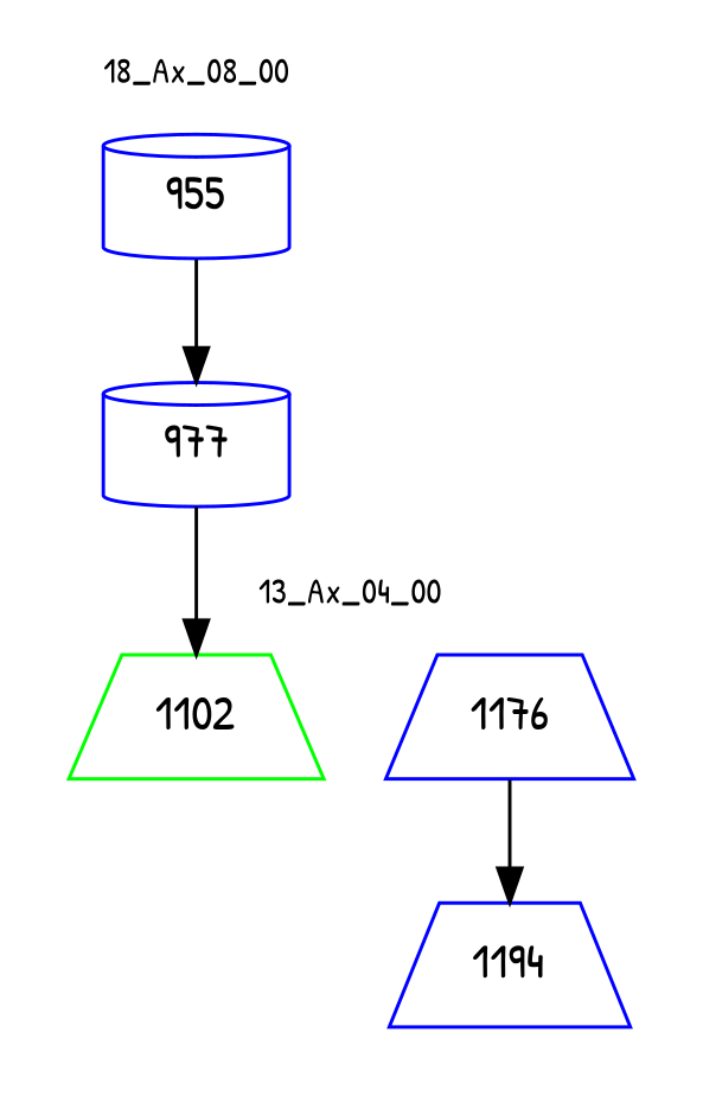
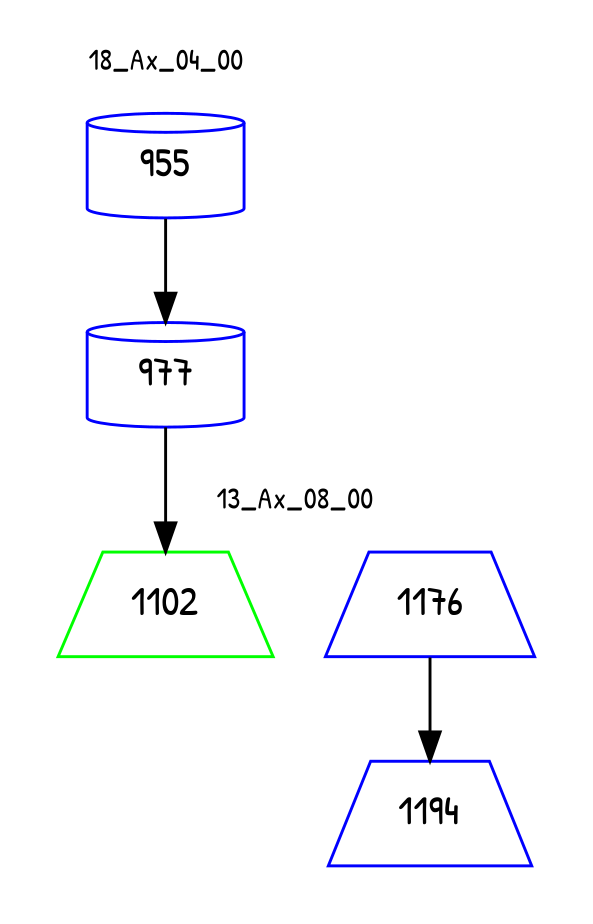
  digraph {
    fontname="Patrick Hand"
    node [color=blue fontname="Patrick Hand" shape=trapezium]
    edge [color=black fontname="Patrick Hand"]
    n1 [label=955 shape=cylinder]
    n2 [label=977 shape=cylinder]
    n3 [label=1176]
    n4 [color=green label=1102]
    n5 [label=1194]
    subgraph cluster_1 {
      color=white
      fontsize=10
-     label="18_Ax_08_00"
+     label="18_Ax_04_00"
      n1
      n2
    }
    subgraph cluster_2 {
      color=white
      fontsize=10
-     label="13_Ax_04_00"
+     label="13_Ax_08_00"
      n3
      n4
      n5
    }
    n1 -> n2
    n2 -> n4
    n3 -> n5
  }
